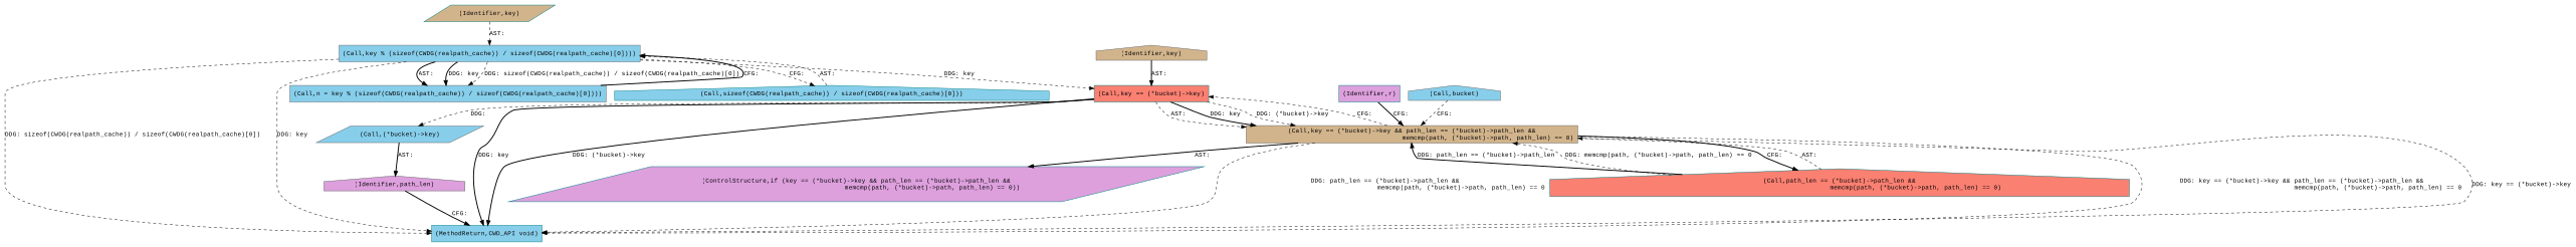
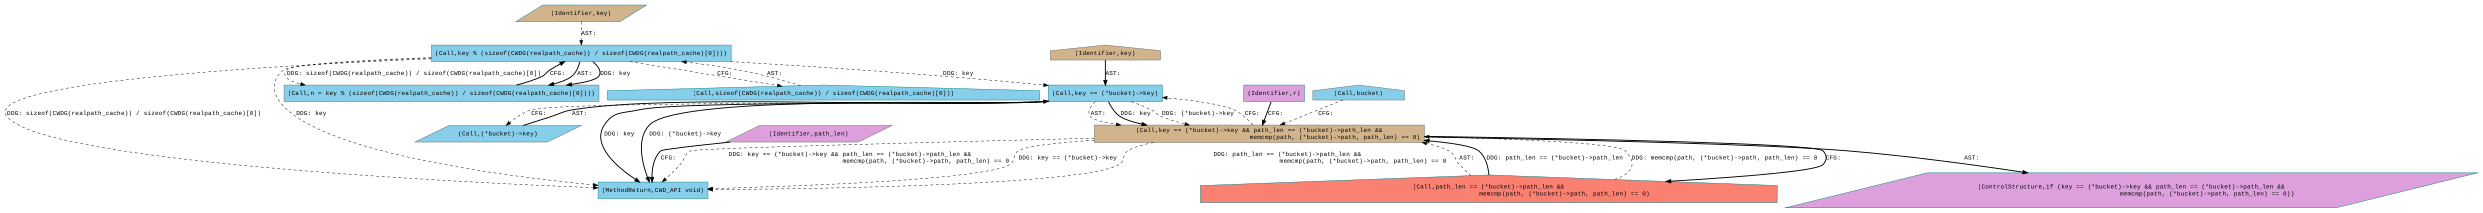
  digraph {
    fontname="Liberation Mono"
    node [color=teal fillcolor=skyblue fontname="Liberation Mono" shape=box style=filled]
    edge [fontname="Liberation Mono" style=dashed]
-   n1 [fillcolor=salmon label="(Call,key == (*bucket)->key)"]
+   n1 [label="(Call,key == (*bucket)->key)"]
    n2 [color=gray40 fillcolor=tan label="(Call,key == (*bucket)->key && path_len == (*bucket)->path_len &&\n                                        memcmp(path, (*bucket)->path, path_len) == 0)"]
    n3 [color=gray40 label="(Call,(*bucket)->key)" shape=parallelogram]
    n4 [label="(MethodReturn,CWD_API void)"]
    n5 [fillcolor=salmon label="(Call,path_len == (*bucket)->path_len &&\n                                        memcmp(path, (*bucket)->path, path_len) == 0)" shape=house]
    n6 [fillcolor=plum label="(ControlStructure,if (key == (*bucket)->key && path_len == (*bucket)->path_len &&\n                                        memcmp(path, (*bucket)->path, path_len) == 0))" shape=parallelogram]
    n7 [color=gray40 label="(Call,key % (sizeof(CWDG(realpath_cache)) / sizeof(CWDG(realpath_cache)[0])))"]
    n8 [color=gray40 label="(Call,n = key % (sizeof(CWDG(realpath_cache)) / sizeof(CWDG(realpath_cache)[0])))"]
    n9 [label="(Call,sizeof(CWDG(realpath_cache)) / sizeof(CWDG(realpath_cache)[0]))" shape=house]
    n10 [fillcolor=tan label="(Identifier,key)" shape=parallelogram]
    n11 [fillcolor=plum label="(Identifier,r)"]
    n12 [color=gray40 fillcolor=tan label="(Identifier,key)" shape=house]
    n13 [color=gray40 label="(Call,bucket)" shape=house]
-   n14 [color=gray40 fillcolor=plum label="(Identifier,path_len)" shape=house]
+   n14 [color=gray40 fillcolor=plum label="(Identifier,path_len)" shape=parallelogram]
    n1 -> n2 [label="AST: "]
    n1 -> n2 [label="DDG: key" style=bold]
    n1 -> n2 [label="DDG: (*bucket)->key"]
-   n1 -> n3 [label="DDG: "]
+   n1 -> n3 [label="CFG: "]
    n1 -> n4 [label="DDG: key" style=bold]
    n1 -> n4 [label="DDG: (*bucket)->key" style=bold]
    n2 -> n1 [label="CFG: "]
    n2 -> n4 [label="DDG: path_len == (*bucket)->path_len &&\n                                        memcmp(path, (*bucket)->path, path_len) == 0"]
    n2 -> n4 [label="DDG: key == (*bucket)->key && path_len == (*bucket)->path_len &&\n                                        memcmp(path, (*bucket)->path, path_len) == 0"]
    n2 -> n4 [label="DDG: key == (*bucket)->key"]
    n2 -> n5 [label="CFG: " style=bold]
    n2 -> n6 [label="AST: " style=bold]
-   n3 -> n14 [label="AST: " style=bold]
+   n3 -> n1 [label="AST: " style=bold]
    n5 -> n2 [label="AST: "]
    n5 -> n2 [label="DDG: path_len == (*bucket)->path_len" style=bold]
    n5 -> n2 [label="DDG: memcmp(path, (*bucket)->path, path_len) == 0"]
    n7 -> n1 [label="DDG: key"]
    n7 -> n4 [label="DDG: sizeof(CWDG(realpath_cache)) / sizeof(CWDG(realpath_cache)[0])"]
    n7 -> n4 [label="DDG: key"]
    n7 -> n8 [label="AST: " style=bold]
    n7 -> n8 [label="DDG: key" style=bold]
    n7 -> n8 [label="DDG: sizeof(CWDG(realpath_cache)) / sizeof(CWDG(realpath_cache)[0])"]
    n7 -> n9 [label="CFG: "]
    n8 -> n7 [label="CFG: " style=bold]
    n9 -> n7 [label="AST: "]
    n10 -> n7 [label="AST: "]
    n11 -> n2 [label="CFG: " style=bold]
    n12 -> n1 [label="AST: " style=bold]
    n13 -> n2 [label="CFG: "]
    n14 -> n4 [label="CFG: " style=bold]
  }
